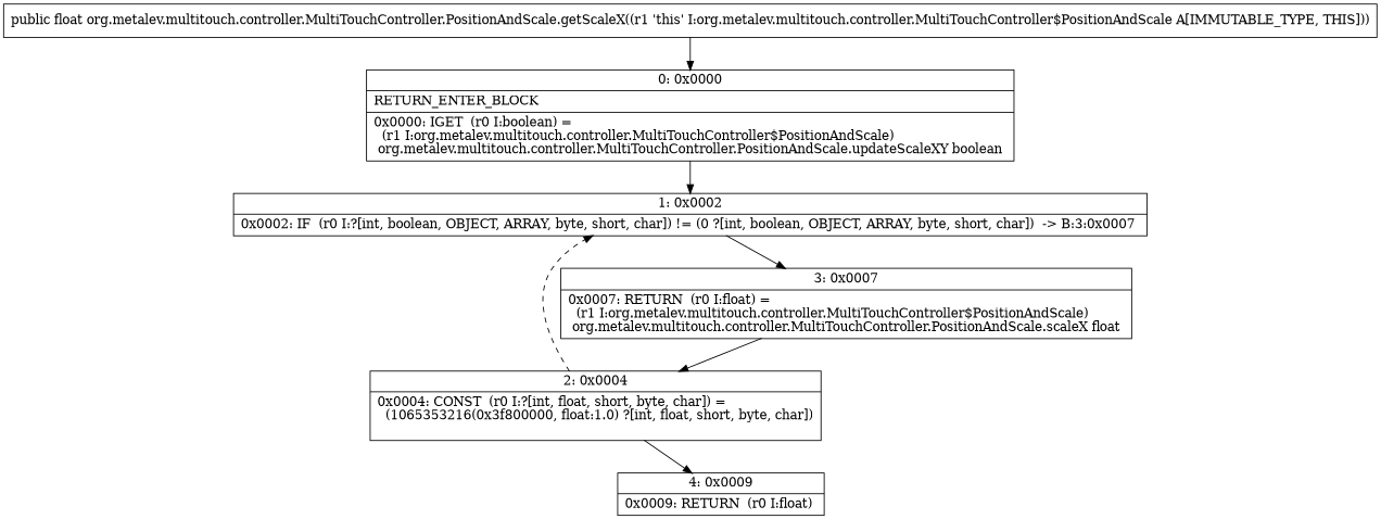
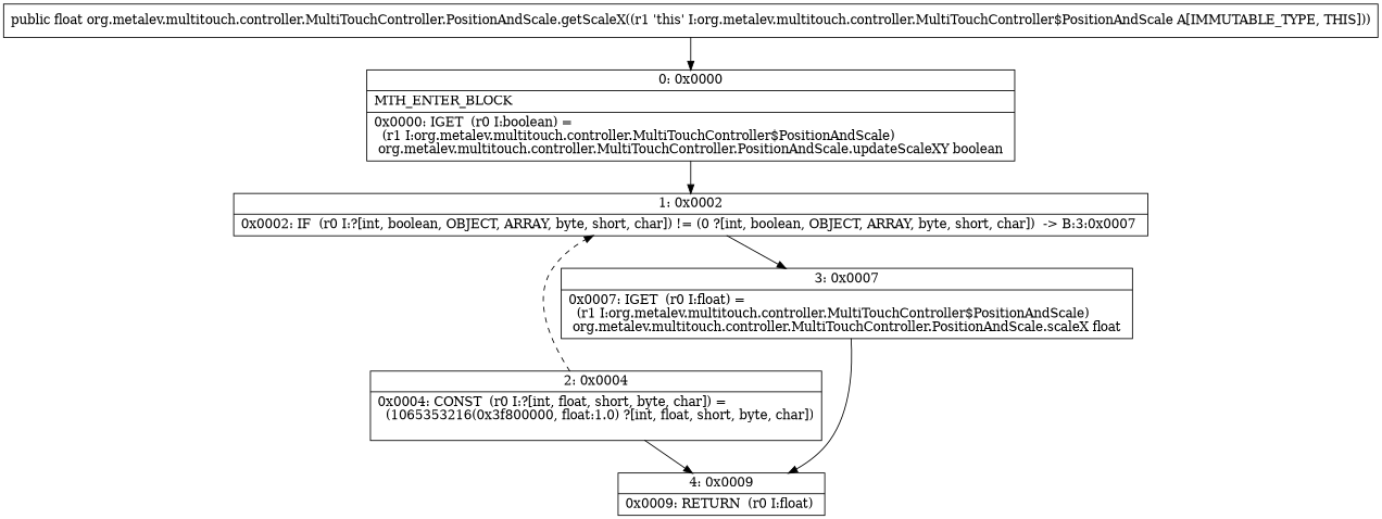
  digraph {
    node [shape=record]
-   n1 [label="{0\:\ 0x0000|RETURN_ENTER_BLOCK\l|0x0000: IGET  (r0 I:boolean) = \l  (r1 I:org.metalev.multitouch.controller.MultiTouchController$PositionAndScale)\l org.metalev.multitouch.controller.MultiTouchController.PositionAndScale.updateScaleXY boolean \l}"]
+   n1 [label="{0\:\ 0x0000|MTH_ENTER_BLOCK\l|0x0000: IGET  (r0 I:boolean) = \l  (r1 I:org.metalev.multitouch.controller.MultiTouchController$PositionAndScale)\l org.metalev.multitouch.controller.MultiTouchController.PositionAndScale.updateScaleXY boolean \l}"]
    n2 [label="{1\:\ 0x0002|0x0002: IF  (r0 I:?[int, boolean, OBJECT, ARRAY, byte, short, char]) != (0 ?[int, boolean, OBJECT, ARRAY, byte, short, char])  \-\> B:3:0x0007 \l}"]
-   n3 [label="{3\:\ 0x0007|0x0007: RETURN  (r0 I:float) = \l  (r1 I:org.metalev.multitouch.controller.MultiTouchController$PositionAndScale)\l org.metalev.multitouch.controller.MultiTouchController.PositionAndScale.scaleX float \l}"]
+   n3 [label="{3\:\ 0x0007|0x0007: IGET  (r0 I:float) = \l  (r1 I:org.metalev.multitouch.controller.MultiTouchController$PositionAndScale)\l org.metalev.multitouch.controller.MultiTouchController.PositionAndScale.scaleX float \l}"]
    n4 [label="{2\:\ 0x0004|0x0004: CONST  (r0 I:?[int, float, short, byte, char]) = \l  (1065353216(0x3f800000, float:1.0) ?[int, float, short, byte, char])\l \l}"]
    n5 [label="{4\:\ 0x0009|0x0009: RETURN  (r0 I:float) \l}"]
    n6 [label="{public float org.metalev.multitouch.controller.MultiTouchController.PositionAndScale.getScaleX((r1 'this' I:org.metalev.multitouch.controller.MultiTouchController$PositionAndScale A[IMMUTABLE_TYPE, THIS])) }"]
    n1 -> n2
    n2 -> n3
-   n3 -> n4
+   n3 -> n5
    n4 -> n2 [style=dashed]
    n4 -> n5
    n6 -> n1
  }
